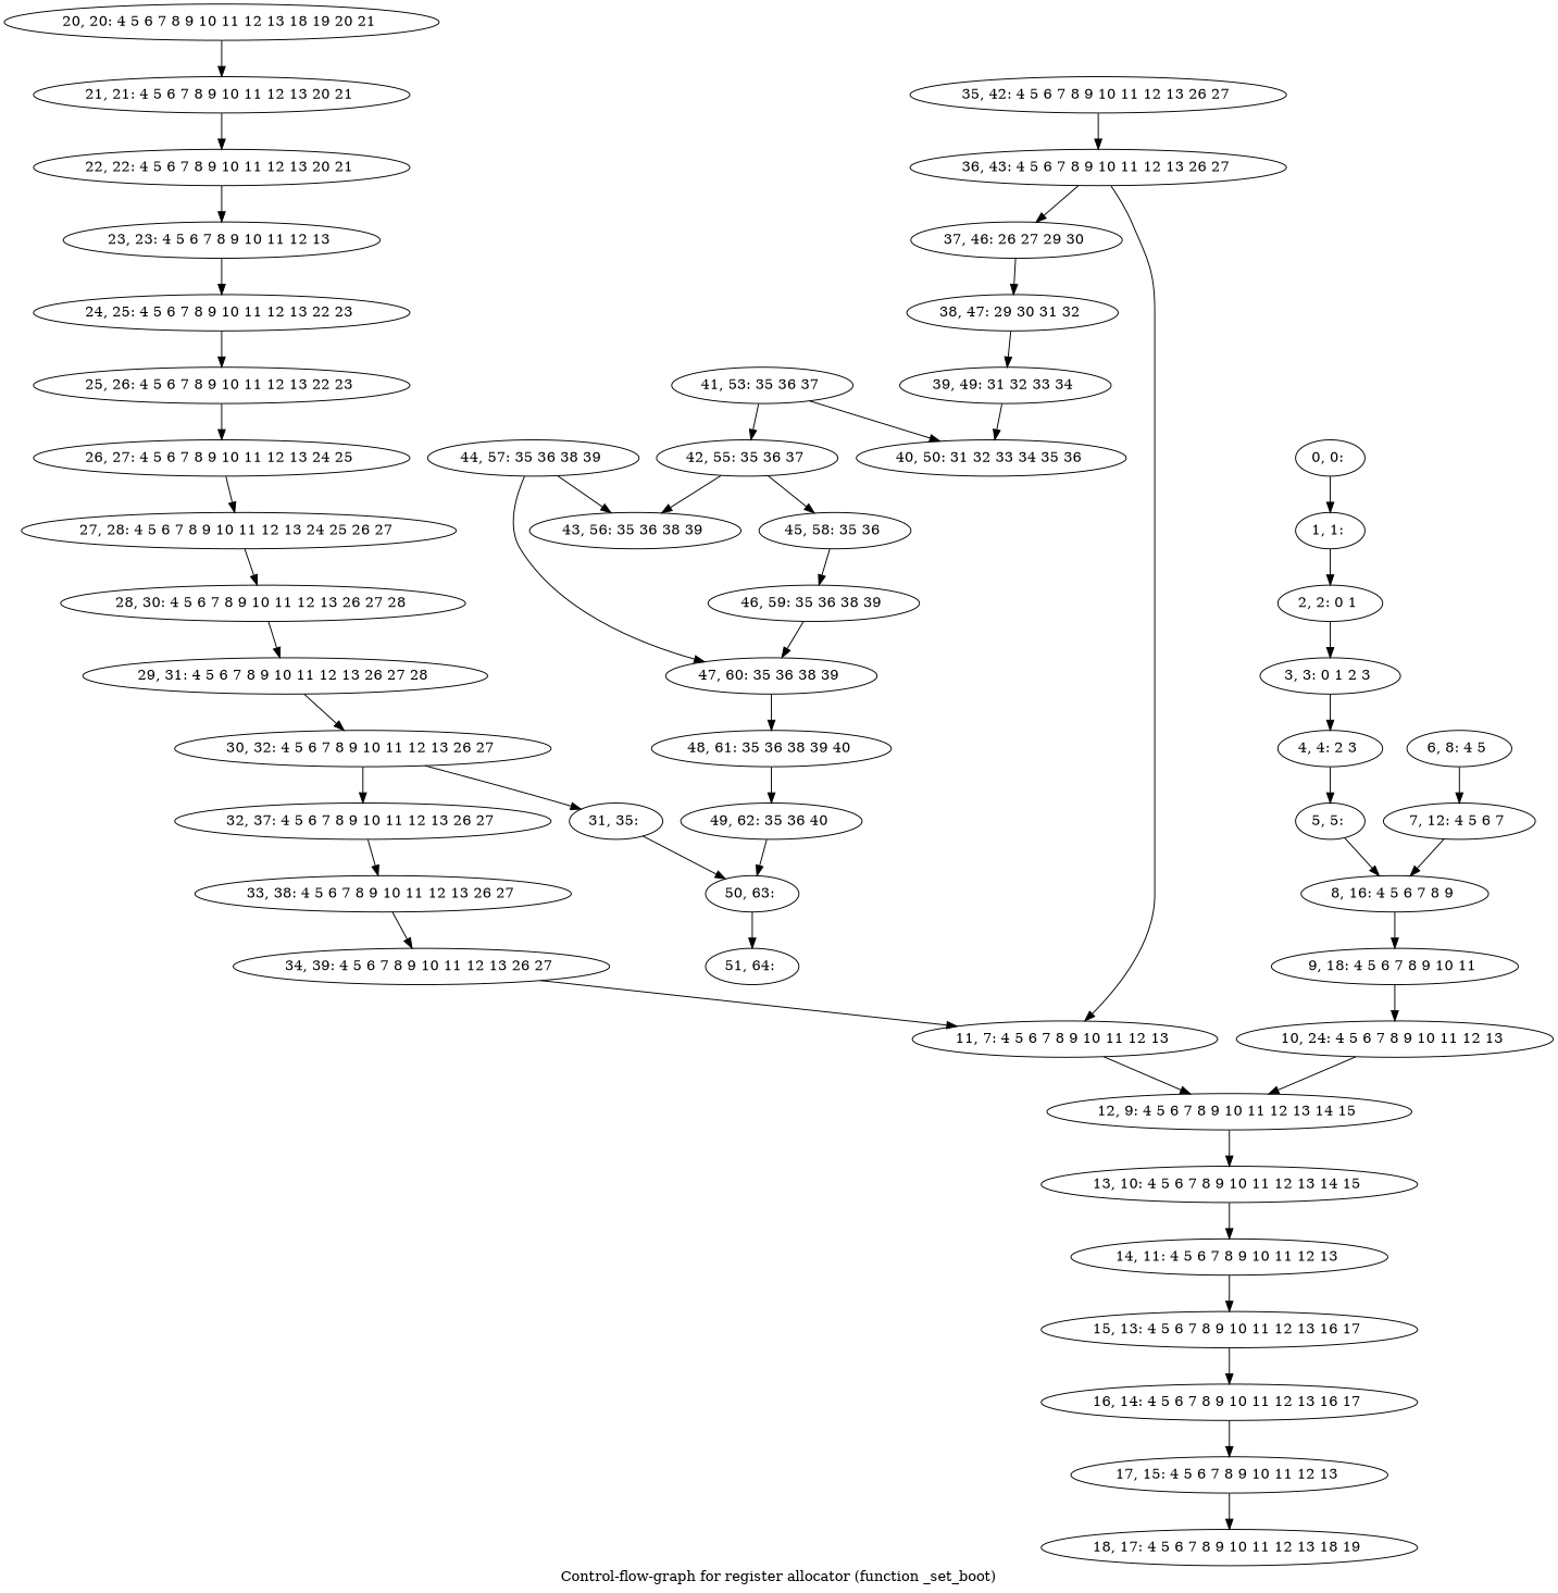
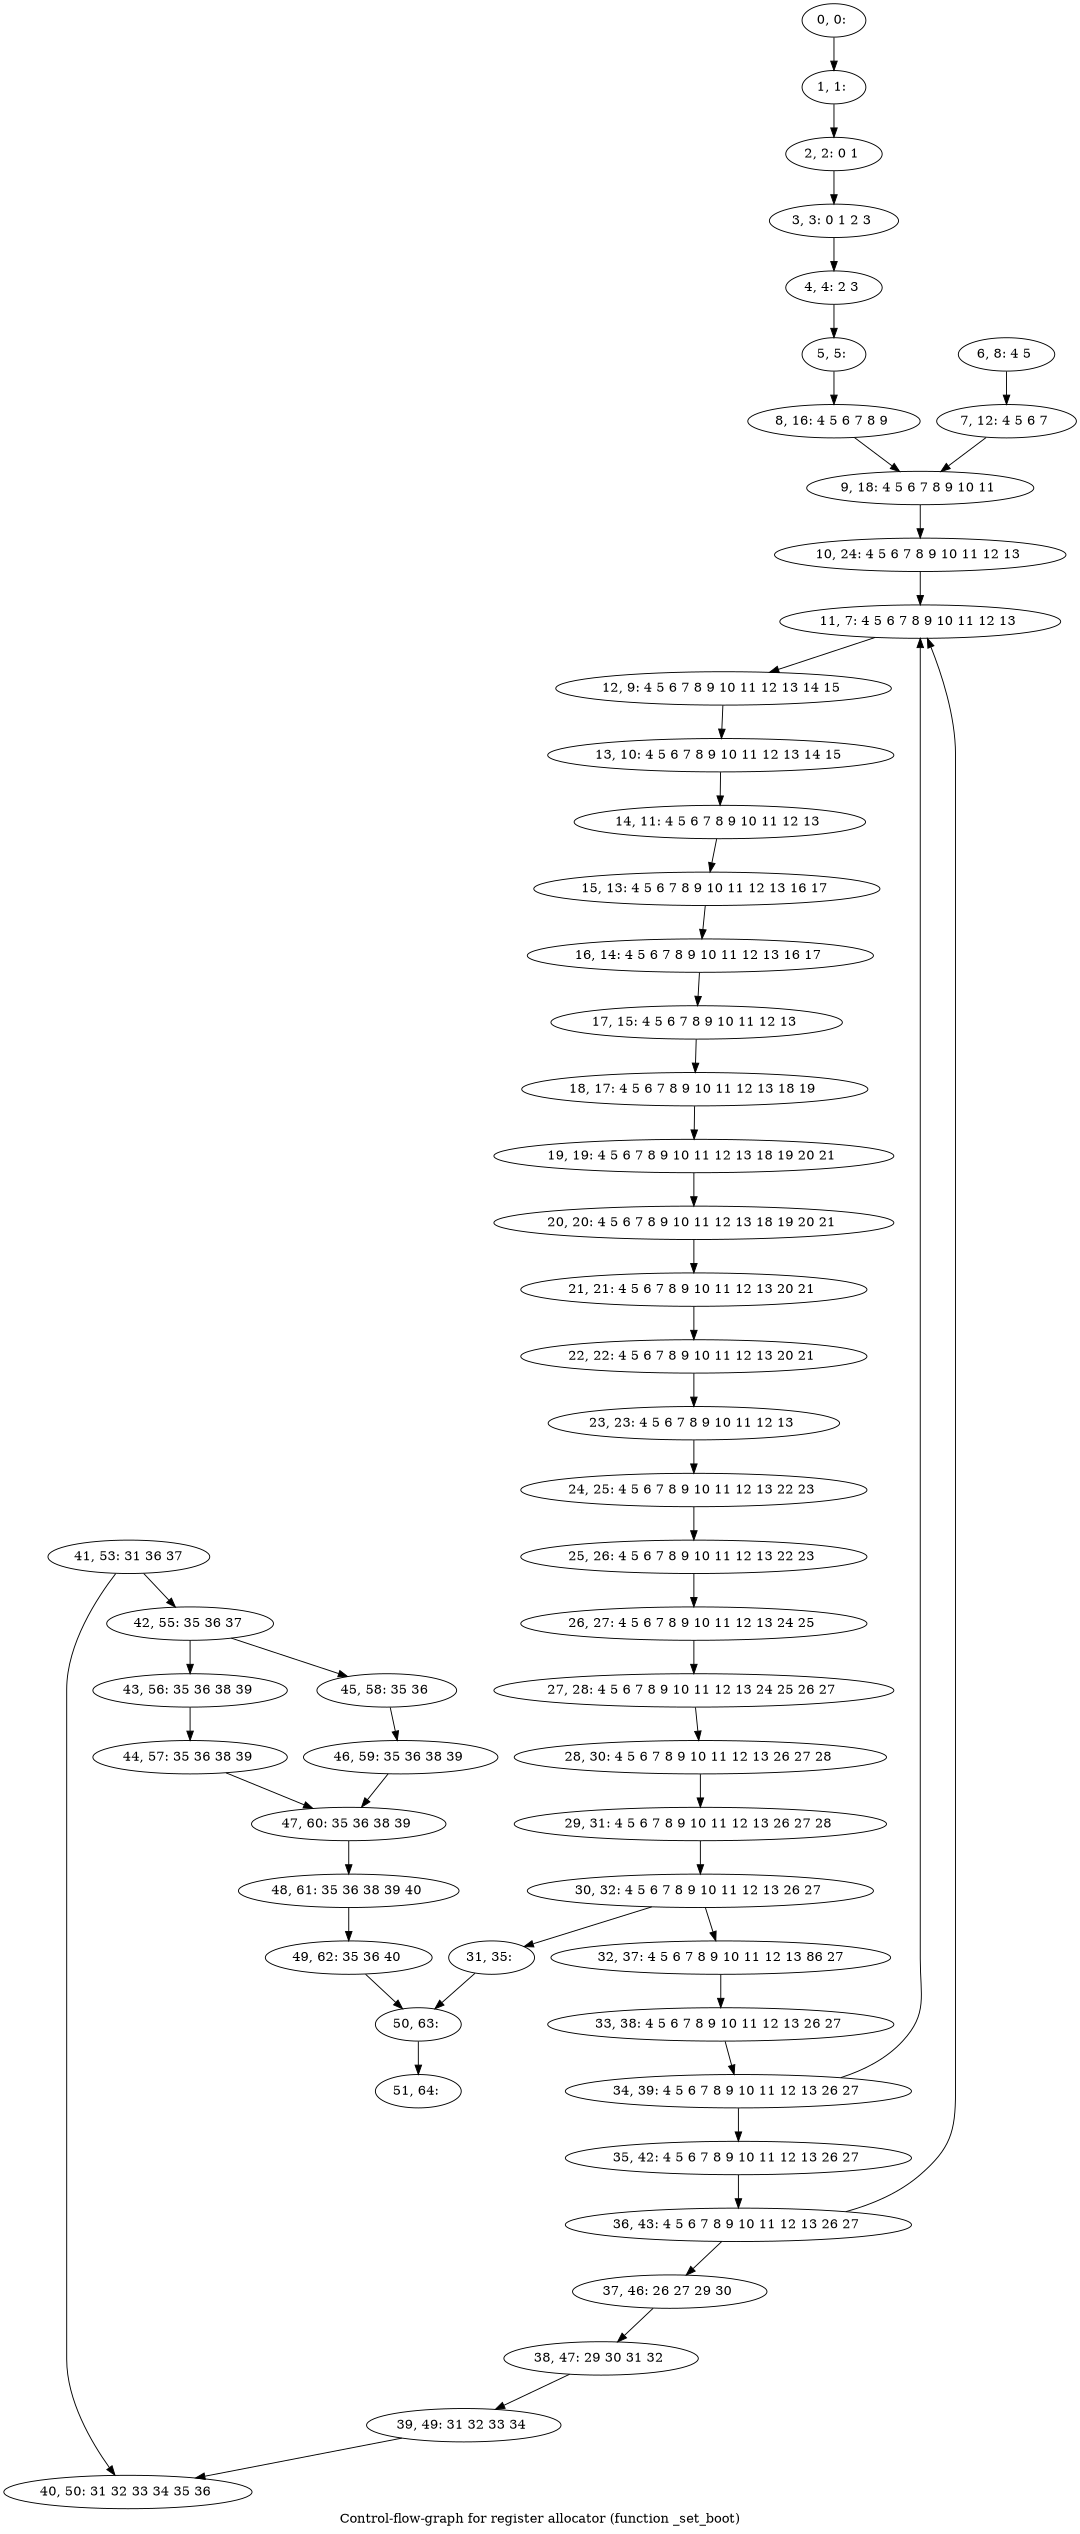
  digraph {
    label="Control-flow-graph for register allocator (function _set_boot)"
    n1 [label="0, 0: "]
    n2 [label="1, 1: "]
    n3 [label="2, 2: 0 1 "]
    n4 [label="3, 3: 0 1 2 3 "]
    n5 [label="4, 4: 2 3 "]
    n6 [label="5, 5: "]
    n7 [label="8, 16: 4 5 6 7 8 9 "]
    n8 [label="6, 8: 4 5 "]
    n9 [label="7, 12: 4 5 6 7 "]
    n10 [label="9, 18: 4 5 6 7 8 9 10 11 "]
    n11 [label="10, 24: 4 5 6 7 8 9 10 11 12 13 "]
    n12 [label="11, 7: 4 5 6 7 8 9 10 11 12 13 "]
    n13 [label="12, 9: 4 5 6 7 8 9 10 11 12 13 14 15 "]
    n14 [label="13, 10: 4 5 6 7 8 9 10 11 12 13 14 15 "]
    n15 [label="14, 11: 4 5 6 7 8 9 10 11 12 13 "]
    n16 [label="15, 13: 4 5 6 7 8 9 10 11 12 13 16 17 "]
    n17 [label="16, 14: 4 5 6 7 8 9 10 11 12 13 16 17 "]
    n18 [label="17, 15: 4 5 6 7 8 9 10 11 12 13 "]
    n19 [label="18, 17: 4 5 6 7 8 9 10 11 12 13 18 19 "]
+   n20 [label="19, 19: 4 5 6 7 8 9 10 11 12 13 18 19 20 21 "]
    n21 [label="20, 20: 4 5 6 7 8 9 10 11 12 13 18 19 20 21 "]
    n22 [label="21, 21: 4 5 6 7 8 9 10 11 12 13 20 21 "]
    n23 [label="22, 22: 4 5 6 7 8 9 10 11 12 13 20 21 "]
    n24 [label="23, 23: 4 5 6 7 8 9 10 11 12 13 "]
    n25 [label="24, 25: 4 5 6 7 8 9 10 11 12 13 22 23 "]
    n26 [label="25, 26: 4 5 6 7 8 9 10 11 12 13 22 23 "]
    n27 [label="26, 27: 4 5 6 7 8 9 10 11 12 13 24 25 "]
    n28 [label="27, 28: 4 5 6 7 8 9 10 11 12 13 24 25 26 27 "]
    n29 [label="28, 30: 4 5 6 7 8 9 10 11 12 13 26 27 28 "]
    n30 [label="29, 31: 4 5 6 7 8 9 10 11 12 13 26 27 28 "]
    n31 [label="30, 32: 4 5 6 7 8 9 10 11 12 13 26 27 "]
    n32 [label="31, 35: "]
-   n33 [label="32, 37: 4 5 6 7 8 9 10 11 12 13 26 27 "]
+   n33 [label="32, 37: 4 5 6 7 8 9 10 11 12 13 86 27"]
    n34 [label="50, 63: "]
    n35 [label="33, 38: 4 5 6 7 8 9 10 11 12 13 26 27 "]
    n36 [label="51, 64: "]
    n37 [label="34, 39: 4 5 6 7 8 9 10 11 12 13 26 27 "]
    n38 [label="35, 42: 4 5 6 7 8 9 10 11 12 13 26 27 "]
    n39 [label="36, 43: 4 5 6 7 8 9 10 11 12 13 26 27 "]
    n40 [label="37, 46: 26 27 29 30 "]
    n41 [label="38, 47: 29 30 31 32 "]
    n42 [label="39, 49: 31 32 33 34 "]
    n43 [label="40, 50: 31 32 33 34 35 36 "]
-   n44 [label="41, 53: 35 36 37 "]
+   n44 [label="41, 53: 31 36 37"]
    n45 [label="42, 55: 35 36 37 "]
    n46 [label="43, 56: 35 36 38 39 "]
    n47 [label="45, 58: 35 36 "]
    n48 [label="44, 57: 35 36 38 39 "]
    n49 [label="46, 59: 35 36 38 39 "]
    n50 [label="47, 60: 35 36 38 39 "]
    n51 [label="48, 61: 35 36 38 39 40 "]
    n52 [label="49, 62: 35 36 40 "]
    n1 -> n2
    n2 -> n3
    n3 -> n4
    n4 -> n5
    n5 -> n6
    n6 -> n7
    n7 -> n10
    n8 -> n9
-   n9 -> n7
+   n9 -> n10
    n10 -> n11
-   n11 -> n13
+   n11 -> n12
    n12 -> n13
    n13 -> n14
    n14 -> n15
    n15 -> n16
    n16 -> n17
    n17 -> n18
    n18 -> n19
+   n19 -> n20
+   n20 -> n21
    n21 -> n22
    n22 -> n23
    n23 -> n24
    n24 -> n25
    n25 -> n26
    n26 -> n27
    n27 -> n28
    n28 -> n29
    n29 -> n30
    n30 -> n31
    n31 -> n32
    n31 -> n33
    n32 -> n34
    n33 -> n35
    n34 -> n36
    n35 -> n37
    n37 -> n12
+   n37 -> n38
    n38 -> n39
    n39 -> n12
    n39 -> n40
    n40 -> n41
    n41 -> n42
    n42 -> n43
    n44 -> n43
    n44 -> n45
    n45 -> n46
    n45 -> n47
-   n48 -> n46
+   n46 -> n48
    n47 -> n49
    n48 -> n50
    n49 -> n50
    n50 -> n51
    n51 -> n52
    n52 -> n34
  }
